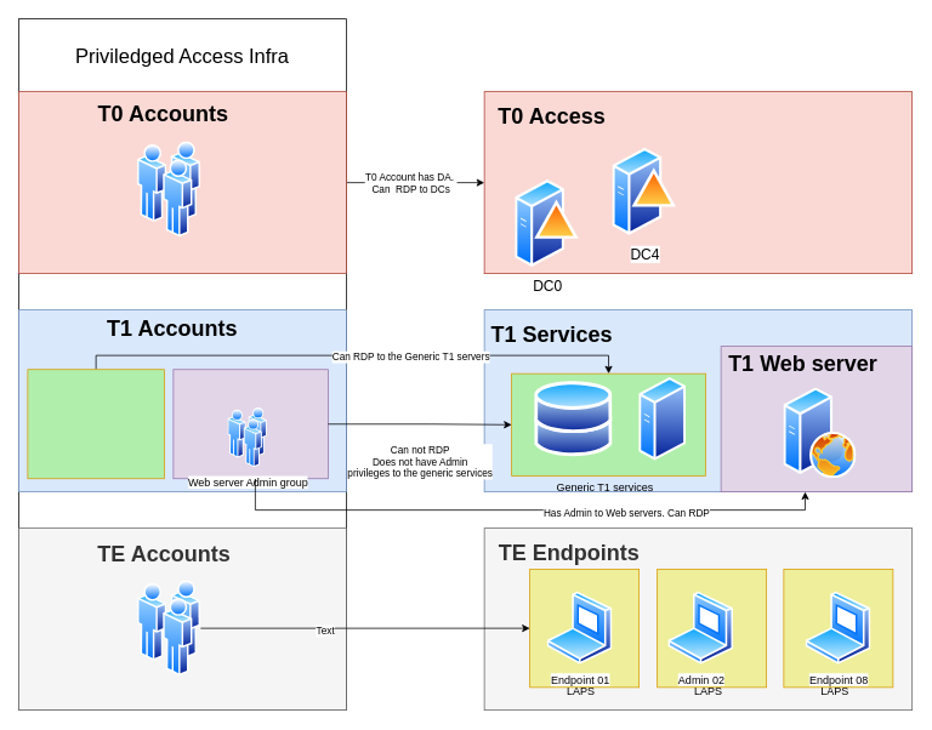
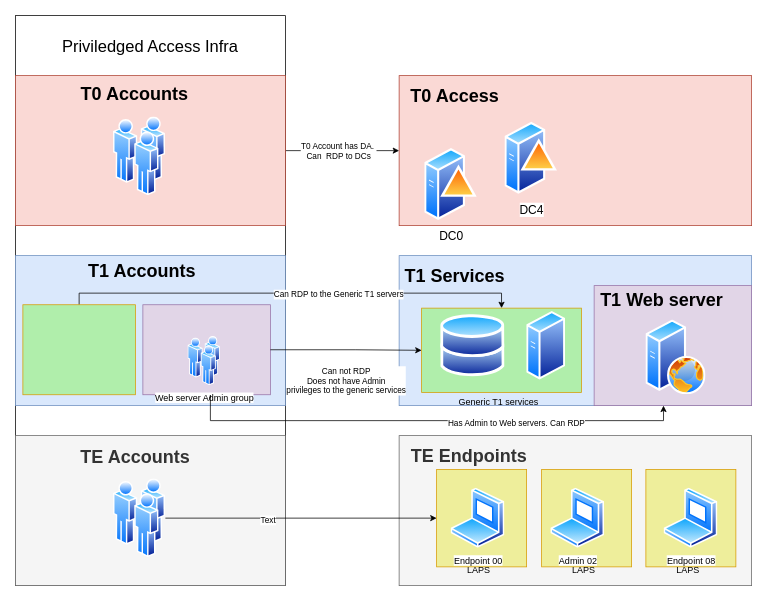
  <mxCell id="0" />
  <mxCell id="1" parent="0" />
  <mxCell id="2" value="&lt;h1&gt;TE Endpoints&lt;/h1&gt;" style="rounded=0;whiteSpace=wrap;html=1;fillColor=#f5f5f5;strokeColor=#666666;fillStyle=auto;glass=0;shadow=0;noLabel=0;labelPadding=0;direction=east;container=0;backgroundOutline=0;movableLabel=1;fontColor=#333333;" vertex="1" parent="1"><mxGeometry x="531.67" y="580" width="470" height="200" as="geometry"><mxPoint x="-142" y="-73" as="offset" /></mxGeometry></mxCell>
  <mxCell id="3" value="&lt;h1&gt;T0 Access&lt;/h1&gt;" style="rounded=0;whiteSpace=wrap;html=1;fillColor=#fad9d5;strokeColor=#ae4132;fillStyle=auto;glass=0;shadow=0;noLabel=0;labelPadding=0;direction=east;container=0;backgroundOutline=0;movableLabel=0;" vertex="1" parent="1"><mxGeometry x="531.67" y="100" width="470" height="200" as="geometry"><mxPoint x="-161" y="-72" as="offset" /></mxGeometry></mxCell>
  <mxCell id="4" value="&lt;h1&gt;T1 Services&lt;br&gt;&lt;/h1&gt;" style="rounded=0;whiteSpace=wrap;html=1;fillColor=#dae8fc;strokeColor=#6c8ebf;fillStyle=auto;glass=0;shadow=0;noLabel=0;labelPadding=0;direction=east;container=0;backgroundOutline=0;movableLabel=0;" vertex="1" parent="1"><mxGeometry x="531.67" width="470" height="200" as="geometry" y="340"><mxPoint x="-161" y="-72" as="offset" /></mxGeometry></mxCell>
  <mxCell id="5" value="&lt;h1&gt;T1 Web server&lt;br&gt;&lt;/h1&gt;" style="rounded=0;whiteSpace=wrap;html=1;fillColor=#e1d5e7;strokeColor=#9673a6;fillStyle=auto;glass=0;shadow=0;noLabel=0;labelPadding=0;direction=east;container=0;backgroundOutline=0;movableLabel=1;" vertex="1" parent="1"><mxGeometry x="791.67" y="380" width="210" height="160" as="geometry"><mxPoint x="-15" y="-60" as="offset" /></mxGeometry></mxCell>
  <mxCell id="6" value="&lt;font style=&quot;font-size: 16px;&quot;&gt;DC0&lt;/font&gt;" style="image;aspect=fixed;perimeter=ellipsePerimeter;html=1;align=center;shadow=0;dashed=0;spacingTop=3;image=img/lib/active_directory/domain_controller.svg;" vertex="1" parent="1"><mxGeometry x="565.67" y="195" width="70" height="100" as="geometry" /></mxCell>
  <mxCell id="7" value="&lt;font style=&quot;font-size: 16px;&quot;&gt;DC4&lt;/font&gt;" style="image;aspect=fixed;perimeter=ellipsePerimeter;html=1;align=center;shadow=0;dashed=0;spacingTop=3;image=img/lib/active_directory/domain_controller.svg;" vertex="1" parent="1"><mxGeometry x="672.67" y="160" width="70" height="100" as="geometry" /></mxCell>
  <mxCell id="8" value="" style="image;aspect=fixed;perimeter=ellipsePerimeter;html=1;align=center;shadow=0;dashed=0;spacingTop=3;image=img/lib/active_directory/web_server.svg;" vertex="1" parent="1"><mxGeometry x="860.67" y="425.5" width="80" height="100" as="geometry" /></mxCell>
  <mxCell id="9" value="&lt;font style=&quot;font-size: 22px;&quot;&gt;Priviledged Access Infra&lt;/font&gt;" style="rounded=0;whiteSpace=wrap;html=1;movableLabel=1;" vertex="1" parent="1"><mxGeometry x="20" y="20" width="360" height="760" as="geometry"><mxPoint y="-338" as="offset" /></mxGeometry></mxCell>
  <mxCell id="10" style="edgeStyle=orthogonalEdgeStyle;rounded=0;orthogonalLoop=1;jettySize=auto;html=1;" edge="1" parent="1" source="12" target="3"><mxGeometry relative="1" as="geometry" /></mxCell>
  <mxCell id="11" value="&lt;div&gt;T0 Account has DA.&amp;nbsp;&lt;/div&gt;&lt;div&gt;Can&amp;nbsp; RDP to DCs&lt;/div&gt;" style="edgeLabel;html=1;align=center;verticalAlign=middle;resizable=0;points=[];" vertex="1" connectable="0" parent="10"><mxGeometry x="-0.284" y="7" relative="1" as="geometry"><mxPoint x="16" y="7" as="offset" /></mxGeometry></mxCell>
  <mxCell id="12" value="&lt;h1&gt;T0 Accounts&lt;/h1&gt;" style="rounded=0;whiteSpace=wrap;html=1;fillColor=#fad9d5;strokeColor=#ae4132;fillStyle=auto;glass=0;shadow=0;noLabel=0;labelPadding=0;direction=east;container=0;backgroundOutline=0;movableLabel=1;" vertex="1" parent="1"><mxGeometry x="20" y="100" width="360" height="200" as="geometry"><mxPoint x="-21" y="-75" as="offset" /></mxGeometry></mxCell>
  <mxCell id="13" value="&lt;h1&gt;T1 Accounts&lt;br&gt;&lt;/h1&gt;" style="rounded=0;whiteSpace=wrap;html=1;fillColor=#dae8fc;strokeColor=#6c8ebf;fillStyle=auto;glass=0;shadow=0;noLabel=0;labelPadding=0;direction=east;container=0;backgroundOutline=0;movableLabel=1;" vertex="1" parent="1"><mxGeometry x="20" width="360" height="200" as="geometry" y="340"><mxPoint x="-11" y="-79" as="offset" /></mxGeometry></mxCell>
  <mxCell id="14" value="" style="rounded=0;whiteSpace=wrap;html=1;fillColor=#e1d5e7;strokeColor=#9673a6;fillStyle=auto;glass=0;shadow=0;noLabel=0;labelPadding=0;direction=east;container=0;backgroundOutline=0;movableLabel=1;" vertex="1" parent="1"><mxGeometry x="190" y="405.5" width="170" height="120" as="geometry"><mxPoint x="-13" y="-34" as="offset" /></mxGeometry></mxCell>
  <mxCell id="15" value="&lt;h1&gt;TE Accounts&lt;/h1&gt;" style="rounded=0;whiteSpace=wrap;html=1;fillColor=#f5f5f5;strokeColor=#666666;fillStyle=auto;glass=0;shadow=0;noLabel=0;labelPadding=0;direction=east;container=0;backgroundOutline=0;movableLabel=1;fontColor=#333333;" vertex="1" parent="1"><mxGeometry x="20" y="580" width="360" height="200" as="geometry"><mxPoint x="-20" y="-71" as="offset" /></mxGeometry></mxCell>
  <mxCell id="16" style="edgeStyle=orthogonalEdgeStyle;rounded=0;orthogonalLoop=1;jettySize=auto;html=1;entryX=0;entryY=0.5;entryDx=0;entryDy=0;" edge="1" parent="1" source="18" target="24"><mxGeometry relative="1" as="geometry" /></mxCell>
  <mxCell id="17" value="Text" style="edgeLabel;html=1;align=center;verticalAlign=middle;resizable=0;points=[];" vertex="1" connectable="0" parent="16"><mxGeometry x="-0.246" y="-2" relative="1" as="geometry"><mxPoint as="offset" /></mxGeometry></mxCell>
  <mxCell id="18" value="" style="image;aspect=fixed;perimeter=ellipsePerimeter;html=1;align=center;shadow=0;dashed=0;spacingTop=3;image=img/lib/active_directory/users.svg;" vertex="1" parent="1"><mxGeometry x="150.7" y="637.5" width="69.3" height="105" as="geometry" /></mxCell>
  <mxCell id="19" value="Web server Admin group" style="image;aspect=fixed;perimeter=ellipsePerimeter;html=1;align=center;shadow=0;dashed=0;spacingTop=3;image=img/lib/active_directory/users.svg;" vertex="1" parent="1"><mxGeometry x="250" y="447.75" width="43.23" height="65.5" as="geometry" /></mxCell>
  <mxCell id="20" value="" style="image;aspect=fixed;perimeter=ellipsePerimeter;html=1;align=center;shadow=0;dashed=0;spacingTop=3;image=img/lib/active_directory/users.svg;" vertex="1" parent="1"><mxGeometry x="150.7" y="155" width="69.3" height="105" as="geometry" /></mxCell>
  <mxCell id="21" style="edgeStyle=orthogonalEdgeStyle;rounded=0;orthogonalLoop=1;jettySize=auto;html=1;exitX=0.5;exitY=0;exitDx=0;exitDy=0;entryX=0.5;entryY=0;entryDx=0;entryDy=0;" edge="1" parent="1" source="23" target="30"><mxGeometry relative="1" as="geometry"><Array as="points"><mxPoint x="105" y="390" /><mxPoint x="668" y="390" /></Array></mxGeometry></mxCell>
  <mxCell id="22" value="Can RDP to the Generic T1 servers" style="edgeLabel;html=1;align=center;verticalAlign=middle;resizable=0;points=[];" vertex="1" connectable="0" parent="21"><mxGeometry x="-0.182" y="-1" relative="1" as="geometry"><mxPoint x="116" as="offset" /></mxGeometry></mxCell>
  <mxCell id="23" value="" style="rounded=0;whiteSpace=wrap;html=1;fillColor=#B0EEAB;strokeColor=#d79b00;fillStyle=solid;glass=0;shadow=0;noLabel=0;labelPadding=0;direction=east;container=0;backgroundOutline=0;movableLabel=1;gradientColor=none;" vertex="1" parent="1"><mxGeometry x="30" y="405.5" width="150" height="120" as="geometry"><mxPoint x="-4" y="70" as="offset" /></mxGeometry></mxCell>
  <mxCell id="24" value="LAPS" style="rounded=0;whiteSpace=wrap;html=1;fillColor=#EEEE9B;strokeColor=#d79b00;fillStyle=solid;glass=0;shadow=0;noLabel=0;labelPadding=0;direction=east;container=0;backgroundOutline=0;movableLabel=1;gradientColor=none;" vertex="1" parent="1"><mxGeometry x="581.67" y="625" width="120" height="130" as="geometry"><mxPoint x="-4" y="70" as="offset" /></mxGeometry></mxCell>
- <mxCell id="25" value="Endpoint 01" style="image;aspect=fixed;perimeter=ellipsePerimeter;html=1;align=center;shadow=0;dashed=0;spacingTop=3;image=img/lib/active_directory/laptop_client.svg;" vertex="1" parent="1"><mxGeometry x="600.67" y="650" width="72" height="80" as="geometry" /></mxCell>
+ <mxCell id="25" value="Endpoint 00" style="image;aspect=fixed;perimeter=ellipsePerimeter;html=1;align=center;shadow=0;dashed=0;spacingTop=3;image=img/lib/active_directory/laptop_client.svg;" vertex="1" parent="1"><mxGeometry x="600.67" y="650" width="72" height="80" as="geometry" /></mxCell>
  <mxCell id="26" value="LAPS" style="rounded=0;whiteSpace=wrap;html=1;fillColor=#EEEE9B;strokeColor=#d79b00;fillStyle=solid;glass=0;shadow=0;noLabel=0;labelPadding=0;direction=east;container=0;backgroundOutline=0;movableLabel=1;gradientColor=none;" vertex="1" parent="1"><mxGeometry x="721.67" y="625" width="120" height="130" as="geometry"><mxPoint x="-4" y="70" as="offset" /></mxGeometry></mxCell>
  <mxCell id="27" value="Admin 02" style="image;aspect=fixed;perimeter=ellipsePerimeter;html=1;align=center;shadow=0;dashed=0;spacingTop=3;image=img/lib/active_directory/laptop_client.svg;" vertex="1" parent="1"><mxGeometry x="733.67" y="650" width="72" height="80" as="geometry" /></mxCell>
  <mxCell id="28" value="LAPS" style="rounded=0;whiteSpace=wrap;html=1;fillColor=#EEEE9B;strokeColor=#d79b00;fillStyle=solid;glass=0;shadow=0;noLabel=0;labelPadding=0;direction=east;container=0;backgroundOutline=0;movableLabel=1;gradientColor=none;" vertex="1" parent="1"><mxGeometry x="860.67" y="625" width="120" height="130" as="geometry"><mxPoint x="-4" y="70" as="offset" /></mxGeometry></mxCell>
  <mxCell id="29" value="Endpoint 08" style="image;aspect=fixed;perimeter=ellipsePerimeter;html=1;align=center;shadow=0;dashed=0;spacingTop=3;image=img/lib/active_directory/laptop_client.svg;" vertex="1" parent="1"><mxGeometry x="884.67" y="650" width="72" height="80" as="geometry" /></mxCell>
  <mxCell id="30" value="Generic T1 services" style="rounded=0;whiteSpace=wrap;html=1;fillColor=#B0EEAB;strokeColor=#d79b00;fillStyle=solid;glass=0;shadow=0;noLabel=0;labelPadding=0;direction=east;container=0;backgroundOutline=0;movableLabel=1;gradientColor=none;" vertex="1" parent="1"><mxGeometry x="561.67" y="410" width="213.14" height="112.5" as="geometry"><mxPoint x="-4" y="70" as="offset" /></mxGeometry></mxCell>
  <mxCell id="31" style="edgeStyle=orthogonalEdgeStyle;rounded=0;orthogonalLoop=1;jettySize=auto;html=1;entryX=0.75;entryY=1;entryDx=0;entryDy=0;" edge="1" parent="1" target="4"><mxGeometry relative="1" as="geometry"><mxPoint x="780" y="560" as="targetPoint" /><mxPoint x="280" y="530" as="sourcePoint" /><Array as="points"><mxPoint x="280" y="526" /><mxPoint x="280" y="560" /><mxPoint x="773" y="560" /></Array></mxGeometry></mxCell>
  <mxCell id="32" value="Has Admin to Web servers. Can RDP" style="edgeLabel;html=1;align=center;verticalAlign=middle;resizable=0;points=[];" vertex="1" connectable="0" parent="31"><mxGeometry x="0.344" y="-2" relative="1" as="geometry"><mxPoint as="offset" /></mxGeometry></mxCell>
  <mxCell id="33" style="edgeStyle=orthogonalEdgeStyle;rounded=0;orthogonalLoop=1;jettySize=auto;html=1;exitX=1;exitY=0.5;exitDx=0;exitDy=0;entryX=0;entryY=0.5;entryDx=0;entryDy=0;" edge="1" parent="1" source="14" target="30"><mxGeometry relative="1" as="geometry"><mxPoint x="510" y="466" as="targetPoint" /><Array as="points"><mxPoint x="474" y="466" /><mxPoint x="562" y="466" /></Array></mxGeometry></mxCell>
  <mxCell id="34" value="&lt;div&gt;Can not RDP&lt;br&gt;Does not have Admin &lt;br&gt;privileges to the generic services&lt;br&gt;&lt;/div&gt;" style="edgeLabel;html=1;align=center;verticalAlign=middle;resizable=0;points=[];" vertex="1" connectable="0" parent="33"><mxGeometry x="-0.19" relative="1" as="geometry"><mxPoint x="18" y="41" as="offset" /></mxGeometry></mxCell>
  <mxCell id="35" value="" style="image;aspect=fixed;perimeter=ellipsePerimeter;html=1;align=center;shadow=0;dashed=0;spacingTop=3;image=img/lib/active_directory/databases.svg;" vertex="1" parent="1"><mxGeometry x="586.96" y="418" width="85.71" height="84" as="geometry" /></mxCell>
  <mxCell id="36" value="" style="image;aspect=fixed;perimeter=ellipsePerimeter;html=1;align=center;shadow=0;dashed=0;spacingTop=3;image=img/lib/active_directory/generic_server.svg;" vertex="1" parent="1"><mxGeometry x="701.67" y="413.75" width="51.8" height="92.5" as="geometry" /></mxCell>
